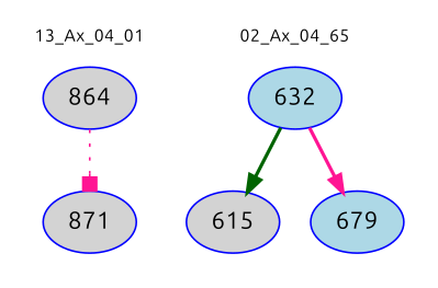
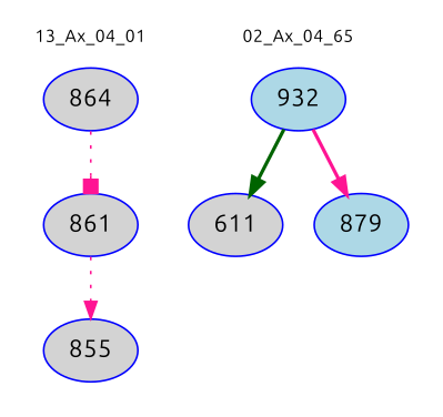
  digraph {
    fontname=Ubuntu
    node [color=blue fillcolor=lightgrey fontname=Ubuntu style=filled]
    edge [arrowhead=normal color=deeppink fontname=Ubuntu style=dotted]
-   n1 [label=871]
+   n1 [label=861]
+   n2 [label=855]
    n3 [label=864]
-   n4 [fillcolor=lightblue label=632]
-   n5 [label=615]
-   n6 [fillcolor=lightblue label=679]
+   n4 [fillcolor=lightblue label=932]
+   n5 [label=611]
+   n6 [fillcolor=lightblue label=879]
    subgraph cluster_1 {
      color=white
      fontsize=10
      label="13_Ax_04_01"
      n1
+     n2
      n3
    }
    subgraph cluster_2 {
      color=white
      fontsize=10
      label="02_Ax_04_65"
      n4
      n5
      n6
    }
+   n1 -> n2
    n3 -> n1 [arrowhead=box]
    n4 -> n5 [color=darkgreen style=bold]
    n4 -> n6 [style=bold]
  }
